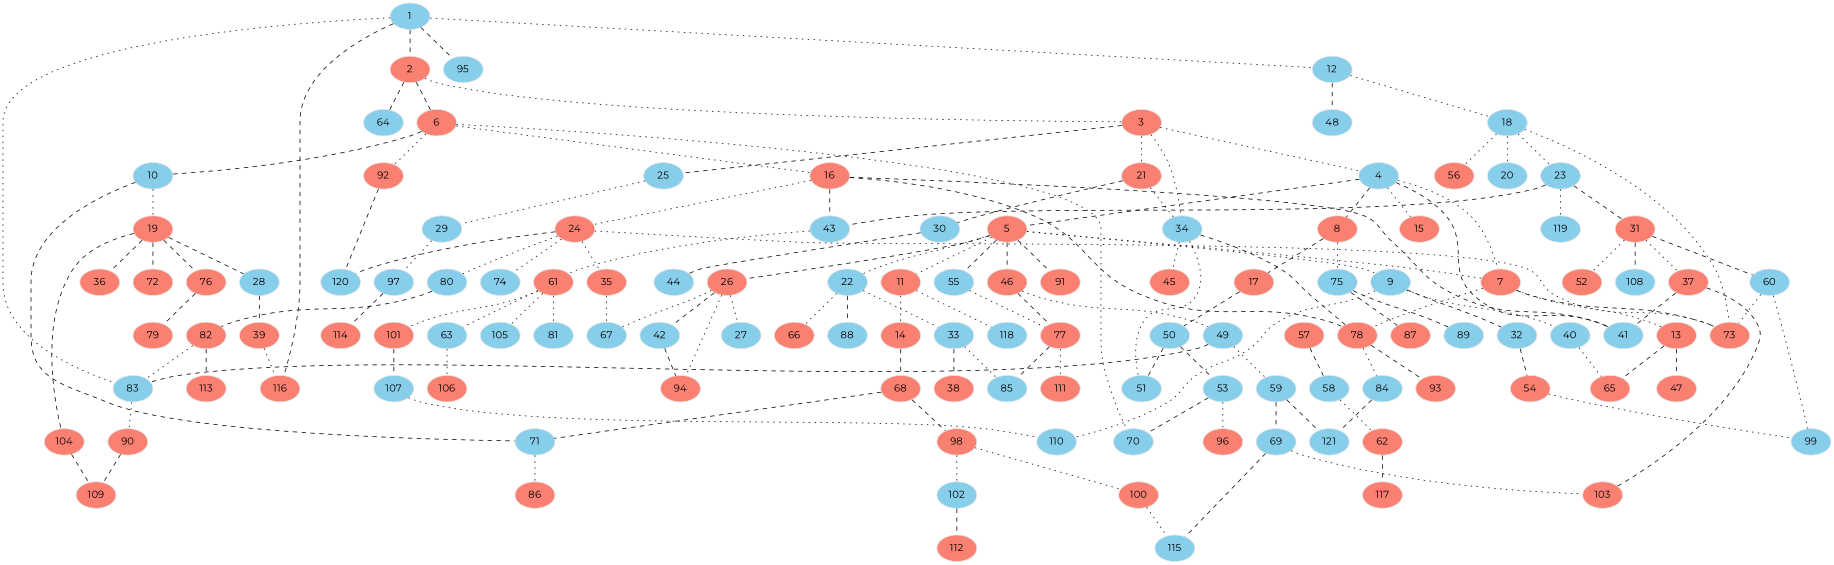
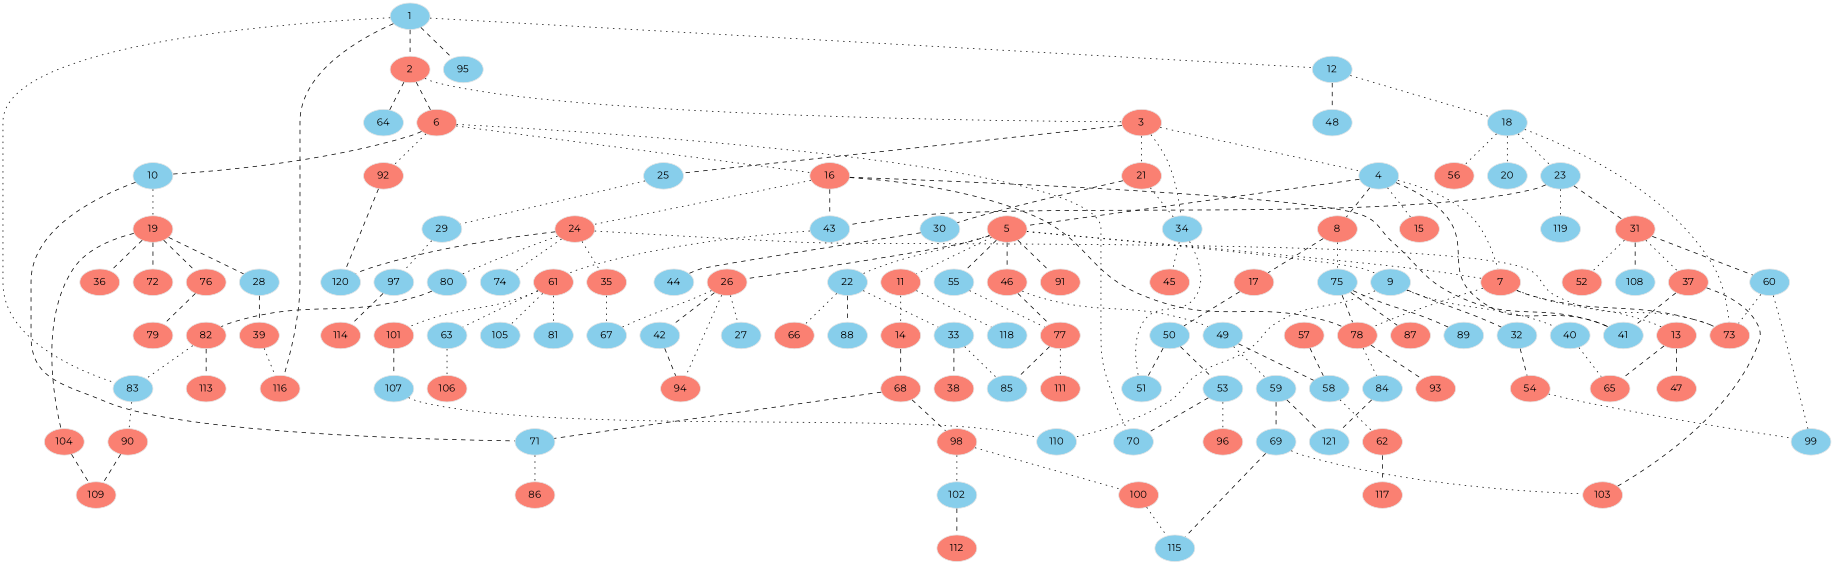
  graph {
    fontname=Montserrat
    node [color=gray90 fillcolor=salmon fontname=Montserrat style=filled]
    edge [fontname=Montserrat style=dotted]
    1 [fillcolor=skyblue]
    2
    12 [fillcolor=skyblue]
    83 [fillcolor=skyblue]
    95 [fillcolor=skyblue]
    116
    3
    6
    64 [fillcolor=skyblue]
    18 [fillcolor=skyblue]
    48 [fillcolor=skyblue]
    90
    4 [fillcolor=skyblue]
    21
    25 [fillcolor=skyblue]
    34 [fillcolor=skyblue]
    10 [fillcolor=skyblue]
    16
    70 [fillcolor=skyblue]
    92
    19
    71 [fillcolor=skyblue]
    5
    7
    8
    15
    41 [fillcolor=skyblue]
    30 [fillcolor=skyblue]
    29 [fillcolor=skyblue]
    78
    45
    51 [fillcolor=skyblue]
    9 [fillcolor=skyblue]
    11
    22 [fillcolor=skyblue]
    26
    46
    55 [fillcolor=skyblue]
    91
    73
    13
    17
    75 [fillcolor=skyblue]
    32 [fillcolor=skyblue]
    40 [fillcolor=skyblue]
    110 [fillcolor=skyblue]
    14
    118 [fillcolor=skyblue]
    33 [fillcolor=skyblue]
    66
    88 [fillcolor=skyblue]
    27 [fillcolor=skyblue]
    42 [fillcolor=skyblue]
    67 [fillcolor=skyblue]
    94
    49 [fillcolor=skyblue]
    77
    24
    43 [fillcolor=skyblue]
    120 [fillcolor=skyblue]
    47
    65
    84 [fillcolor=skyblue]
    93
    50 [fillcolor=skyblue]
    87
    89 [fillcolor=skyblue]
    54
    28 [fillcolor=skyblue]
    36
    72
    76
    104
    86
    68
    20 [fillcolor=skyblue]
    23 [fillcolor=skyblue]
    56
    98
    35
    74 [fillcolor=skyblue]
    80 [fillcolor=skyblue]
    61
    53 [fillcolor=skyblue]
    31
    119 [fillcolor=skyblue]
    39
    79
    109
    58 [fillcolor=skyblue]
    57
    44 [fillcolor=skyblue]
    38
    85 [fillcolor=skyblue]
    37
    52
    60 [fillcolor=skyblue]
    108 [fillcolor=skyblue]
    82
    97 [fillcolor=skyblue]
    114
    103
    99 [fillcolor=skyblue]
    63 [fillcolor=skyblue]
    81 [fillcolor=skyblue]
    101
    105 [fillcolor=skyblue]
    59 [fillcolor=skyblue]
    111
    62
    69 [fillcolor=skyblue]
    121 [fillcolor=skyblue]
    96
    117
    115 [fillcolor=skyblue]
    106
    107 [fillcolor=skyblue]
    100
    102 [fillcolor=skyblue]
    113
    112
    1 -- 2 [style=dashed]
    1 -- 12
    1 -- 83
    1 -- 95 [style=dashed]
    1 -- 116 [style=dashed]
    2 -- 3
    2 -- 6 [style=dashed]
    2 -- 64 [style=dashed]
    12 -- 18
    12 -- 48 [style=dashed]
    83 -- 90
    3 -- 4
    3 -- 21
    3 -- 25 [style=dashed]
    3 -- 34
    6 -- 10 [style=dashed]
    6 -- 16
    6 -- 70
    6 -- 92
    18 -- 73
    18 -- 20
    18 -- 23
    18 -- 56
    90 -- 109 [style=dashed]
    4 -- 5 [style=dashed]
    4 -- 7
    4 -- 8 [style=dashed]
    4 -- 15
    4 -- 41 [style=dashed]
    21 -- 34
    21 -- 30 [style=dashed]
    25 -- 29
-   34 -- 78 [style=dashed]
+   75 -- 78 [style=dashed]
    34 -- 45
    34 -- 51
    10 -- 19
    10 -- 71 [style=dashed]
    16 -- 41 [style=dashed]
    16 -- 78 [style=dashed]
    16 -- 24
    16 -- 43 [style=dashed]
    92 -- 120 [style=dashed]
    19 -- 28 [style=dashed]
    19 -- 36 [style=dashed]
    19 -- 72 [style=dashed]
    19 -- 76 [style=dashed]
    19 -- 104 [style=dashed]
    71 -- 86
    5 -- 7
    5 -- 9
    5 -- 11
    5 -- 22
    5 -- 26 [style=dashed]
    5 -- 46 [style=dashed]
    5 -- 55 [style=dashed]
    5 -- 91 [style=dashed]
    7 -- 78
    7 -- 73 [style=dashed]
    7 -- 13
    8 -- 17 [style=dashed]
    8 -- 75
    30 -- 44 [style=dashed]
    29 -- 97
    78 -- 84
    78 -- 93 [style=dashed]
    9 -- 32 [style=dashed]
    9 -- 40
    9 -- 110
    11 -- 14
    11 -- 118
    22 -- 33
    22 -- 66
    22 -- 88 [style=dashed]
    26 -- 27
    26 -- 42 [style=dashed]
    26 -- 67
    26 -- 94
    46 -- 49
    46 -- 77 [style=dashed]
    55 -- 77
    13 -- 47 [style=dashed]
    13 -- 65 [style=dashed]
    17 -- 50 [style=dashed]
    75 -- 87 [style=dashed]
    75 -- 89 [style=dashed]
    32 -- 54 [style=dashed]
    40 -- 65
    14 -- 68 [style=dashed]
    33 -- 38 [style=dashed]
    33 -- 85
    42 -- 94 [style=dashed]
-   49 -- 83 [style=dashed]
+   49 -- 58 [style=dashed]
    49 -- 59
    77 -- 85 [style=dashed]
    77 -- 111
    24 -- 73
    24 -- 120 [style=dashed]
    24 -- 35
    24 -- 74
    24 -- 80
    43 -- 61
    84 -- 121 [style=dashed]
    50 -- 51 [style=dashed]
    50 -- 53 [style=dashed]
    54 -- 99
    28 -- 39 [style=dashed]
    76 -- 79 [style=dashed]
    104 -- 109 [style=dashed]
    68 -- 71 [style=dashed]
    68 -- 98 [style=dashed]
    23 -- 43 [style=dashed]
    23 -- 31 [style=dashed]
    23 -- 119
    98 -- 100
    98 -- 102
    35 -- 67
    80 -- 82 [style=dashed]
    61 -- 63
    61 -- 81
    61 -- 101
    61 -- 105
    53 -- 70 [style=dashed]
    53 -- 96
    31 -- 37
    31 -- 52
    31 -- 60 [style=dashed]
    31 -- 108 [style=dashed]
    39 -- 116
    58 -- 62
    57 -- 58 [style=dashed]
    37 -- 41 [style=dashed]
    37 -- 103 [style=dashed]
    60 -- 73
    60 -- 99
    82 -- 83
    82 -- 113 [style=dashed]
    97 -- 114 [style=dashed]
    63 -- 106
    101 -- 107 [style=dashed]
    59 -- 69 [style=dashed]
    59 -- 121 [style=dashed]
    62 -- 117 [style=dashed]
    69 -- 103
    69 -- 115 [style=dashed]
    107 -- 110
    100 -- 115
    102 -- 112 [style=dashed]
  }
